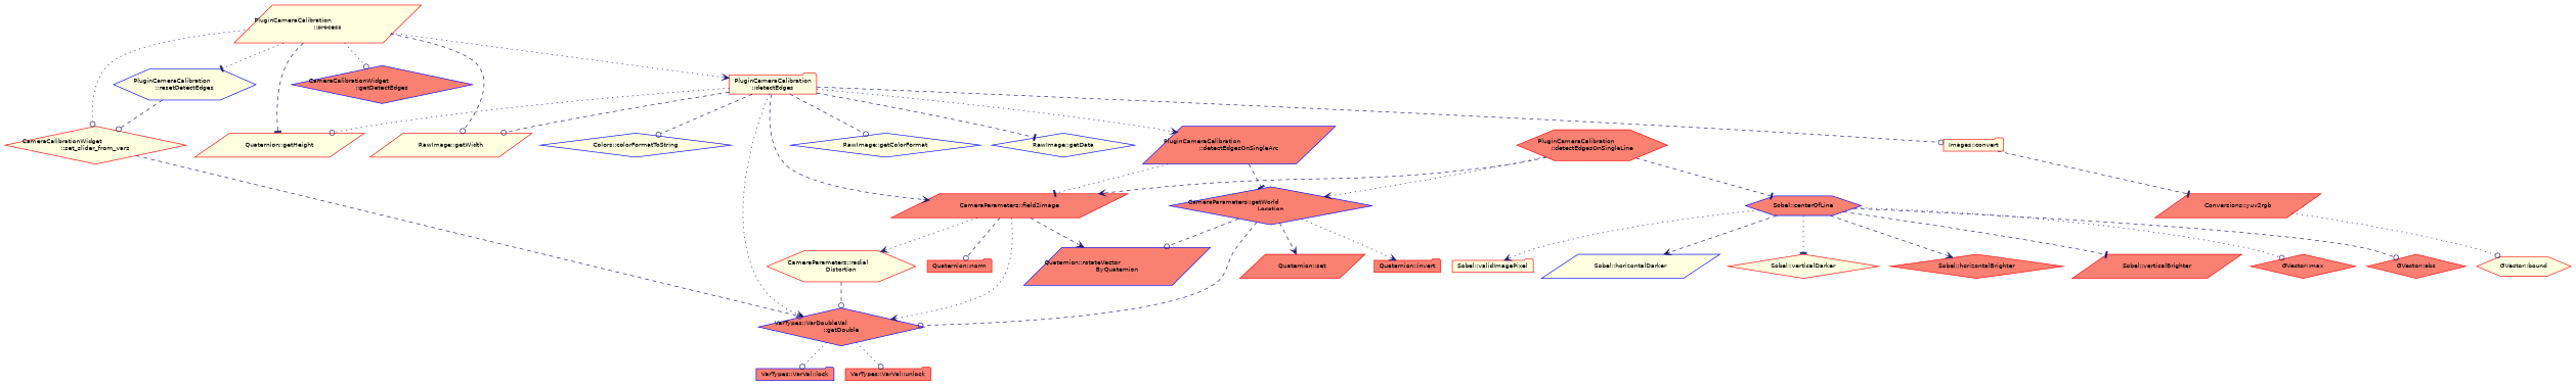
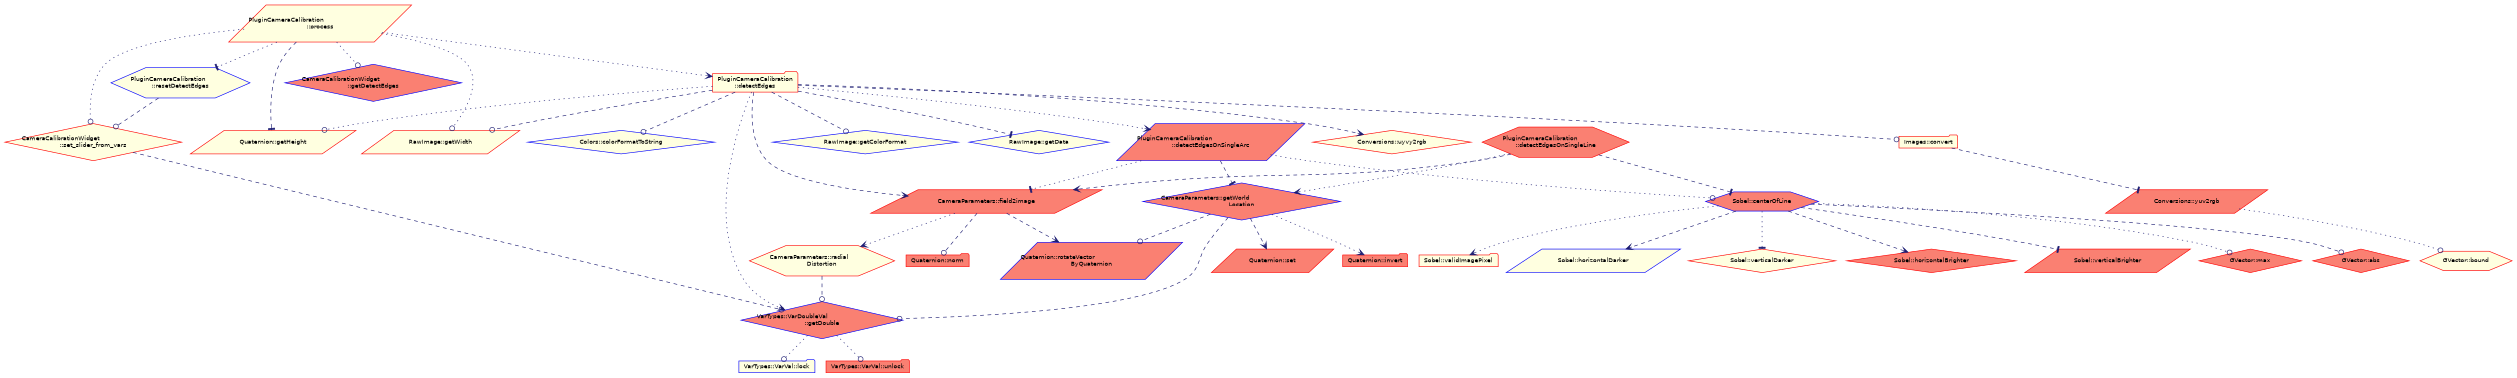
  digraph {
    rankdir=TB
    node [color=red fillcolor=salmon fontname=Helvetica fontsize=10 shape=diamond style=filled]
    edge [arrowhead=odot color=midnightblue fontname=Helvetica fontsize=10 labelfontname=Helvetica labelfontsize=10 style=dashed]
    n1 [fillcolor=lightyellow fontcolor=black height=0.2 label="PluginCameraCalibration\l::process" shape=parallelogram width=0.4]
    n2 [fillcolor=lightyellow height=0.2 label="PluginCameraCalibration\l::detectEdges" shape=folder width=0.4]
    n3 [fillcolor=lightyellow height=0.2 label="Quaternion::getHeight" shape=parallelogram width=0.4]
    n4 [fillcolor=lightyellow height=0.2 label="RawImage::getWidth" shape=parallelogram width=0.4]
    n5 [color=blue height=0.2 label="CameraCalibrationWidget\l::getDetectEdges" width=0.4]
    n6 [color=blue fillcolor=lightyellow height=0.2 label="PluginCameraCalibration\l::resetDetectEdges" shape=hexagon width=0.4]
    n7 [fillcolor=lightyellow height=0.2 label="CameraCalibrationWidget\l::set_slider_from_vars" width=0.4]
    n8 [color=blue fillcolor=lightyellow height=0.2 label="Colors::colorFormatToString" width=0.4]
    n9 [fillcolor=lightyellow height=0.2 label="Images::convert" shape=folder width=0.4]
    n10 [color=blue height=0.2 label="PluginCameraCalibration\l::detectEdgesOnSingleArc" shape=parallelogram width=0.4]
    n11 [color=blue height=0.2 label="VarTypes::VarDoubleVal\l::getDouble" width=0.4]
    n12 [color=blue fillcolor=lightyellow height=0.2 label="RawImage::getColorFormat" width=0.4]
    n13 [color=blue fillcolor=lightyellow height=0.2 label="RawImage::getData" width=0.4]
+   n14 [fillcolor=lightyellow height=0.2 label="Conversions::uyvy2rgb" width=0.4]
    n15 [height=0.2 label="CameraParameters::field2image" shape=parallelogram width=0.4]
    n16 [height=0.2 label="Conversions::yuv2rgb" shape=parallelogram width=0.4]
    n17 [color=blue height=0.2 label="Sobel::centerOfLine" shape=hexagon width=0.4]
    n18 [color=blue height=0.2 label="CameraParameters::getWorld\lLocation" width=0.4]
-   n19 [color=blue height=0.2 label="VarTypes::VarVal::lock" shape=folder width=0.4]
+   n19 [color=blue fillcolor=lightyellow height=0.2 label="VarTypes::VarVal::lock" shape=folder width=0.4]
    n20 [height=0.2 label="VarTypes::VarVal::unlock" shape=folder width=0.4]
    n21 [height=0.2 label="PluginCameraCalibration\l::detectEdgesOnSingleLine" shape=hexagon width=0.4]
    n22 [fillcolor=lightyellow height=0.2 label="GVector::bound" shape=hexagon width=0.4]
    n23 [height=0.2 label="GVector::max" width=0.4]
    n24 [height=0.2 label="GVector::abs" width=0.4]
    n25 [fillcolor=lightyellow height=0.2 label="Sobel::validImagePixel" shape=folder width=0.4]
    n26 [color=blue fillcolor=lightyellow height=0.2 label="Sobel::horizontalDarker" shape=parallelogram width=0.4]
    n27 [fillcolor=lightyellow height=0.2 label="Sobel::verticalDarker" width=0.4]
    n28 [height=0.2 label="Sobel::horizontalBrighter" width=0.4]
    n29 [height=0.2 label="Sobel::verticalBrighter" shape=parallelogram width=0.4]
    n30 [height=0.2 label="Quaternion::norm" shape=folder width=0.4]
    n31 [fillcolor=lightyellow height=0.2 label="CameraParameters::radial\lDistortion" shape=hexagon width=0.4]
    n32 [color=blue height=0.2 label="Quaternion::rotateVector\lByQuaternion" shape=parallelogram width=0.4]
    n33 [height=0.2 label="Quaternion::invert" shape=folder width=0.4]
    n34 [height=0.2 label="Quaternion::set" shape=parallelogram width=0.4]
    n1 -> n2 [arrowhead=vee style=dotted]
    n1 -> n3 [arrowhead=tee]
-   n1 -> n4
+   n1 -> n4 [style=dotted]
    n1 -> n5 [style=dotted]
    n1 -> n6 [arrowhead=tee style=dotted]
    n1 -> n7 [style=dotted]
    n2 -> n3 [style=dotted]
    n2 -> n4
    n2 -> n8
    n2 -> n9
    n2 -> n10 [arrowhead=vee style=dotted]
    n2 -> n11 [arrowhead=vee style=dotted]
    n2 -> n12
    n2 -> n13 [arrowhead=tee]
+   n2 -> n14 [arrowhead=vee]
    n2 -> n15 [arrowhead=vee]
    n6 -> n7
    n7 -> n11
    n9 -> n16 [arrowhead=tee]
    n10 -> n15 [arrowhead=tee style=dotted]
+   n10 -> n17 [style=dotted]
    n10 -> n18 [arrowhead=tee]
    n11 -> n19 [style=dotted]
    n11 -> n20 [style=dotted]
-   n15 -> n11 [arrowhead=vee style=dotted]
    n15 -> n30
    n15 -> n31 [arrowhead=vee style=dotted]
    n15 -> n32 [arrowhead=vee]
    n16 -> n22 [style=dotted]
    n17 -> n23 [style=dotted]
    n17 -> n24
    n17 -> n25 [arrowhead=vee style=dotted]
    n17 -> n26 [arrowhead=vee]
    n17 -> n27 [arrowhead=tee style=dotted]
    n17 -> n28 [arrowhead=vee]
    n17 -> n29 [arrowhead=tee]
    n18 -> n11
    n18 -> n32
    n18 -> n33 [arrowhead=vee style=dotted]
    n18 -> n34 [arrowhead=vee]
    n21 -> n15 [arrowhead=vee]
    n21 -> n17 [arrowhead=tee]
    n21 -> n18 [arrowhead=vee style=dotted]
    n31 -> n11
  }
